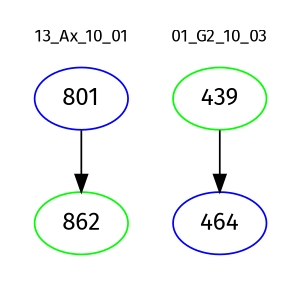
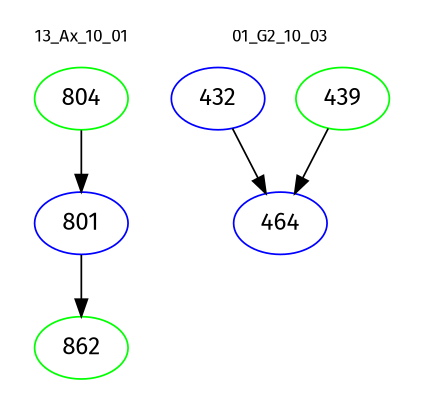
  digraph {
    fontname="Fira Sans"
    node [color=green fontname="Fira Sans"]
    edge [color=black fontname="Fira Sans"]
+   n1 [label=804]
    n2 [color=blue label=801]
    n3 [label=862]
    n4 [label=439]
+   n5 [color=blue label=432]
    n6 [color=blue label=464]
    subgraph cluster_1 {
      color=white
      fontsize=10
      label="13_Ax_10_01"
+     n1
      n2
      n3
    }
    subgraph cluster_2 {
      color=white
      fontsize=10
      label="01_G2_10_03"
      n4
+     n5
      n6
    }
+   n1 -> n2
    n2 -> n3
    n4 -> n6
+   n5 -> n6
  }
